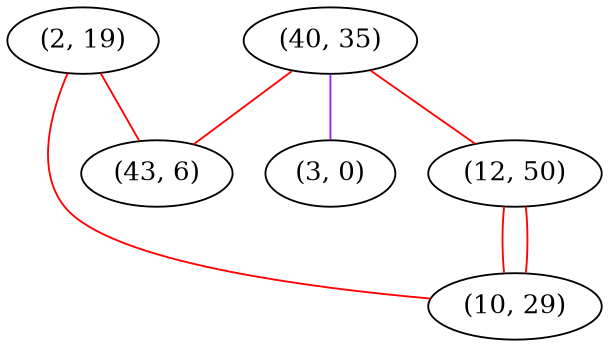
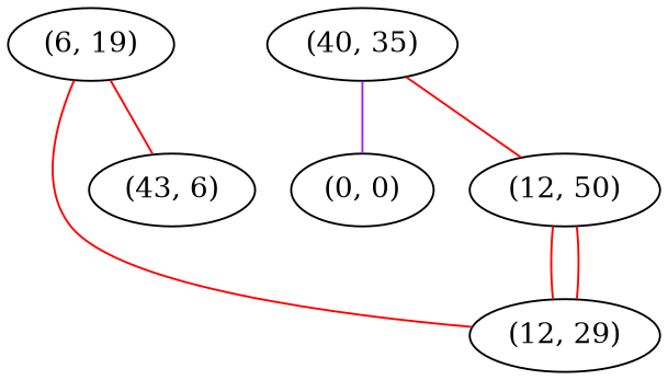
  graph {
    edge [color=red weight=1]
-   "(6, 19)" [label="(2, 19)"]
-   "(10, 29)"
+   "(6, 19)"
+   "(10, 29)" [label="(12, 29)"]
    "(43, 6)"
    "(40, 35)"
-   "(0, 0)" [label="(3, 0)"]
+   "(0, 0)"
    n6 [label="(12, 50)"]
    "(6, 19)" -- "(10, 29)"
    "(6, 19)" -- "(43, 6)"
-   "(40, 35)" -- "(43, 6)"
    "(40, 35)" -- "(0, 0)" [color=purple weight=4]
    "(40, 35)" -- n6
    n6 -- "(10, 29)"
    n6 -- "(10, 29)"
  }
